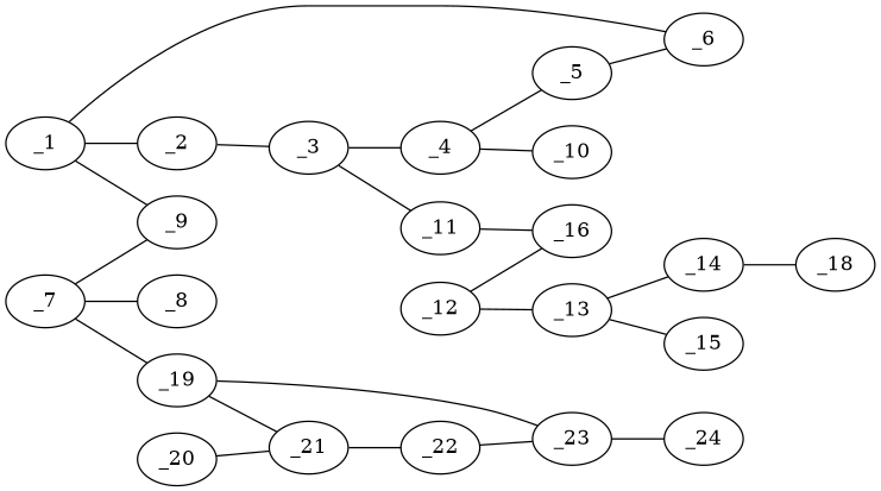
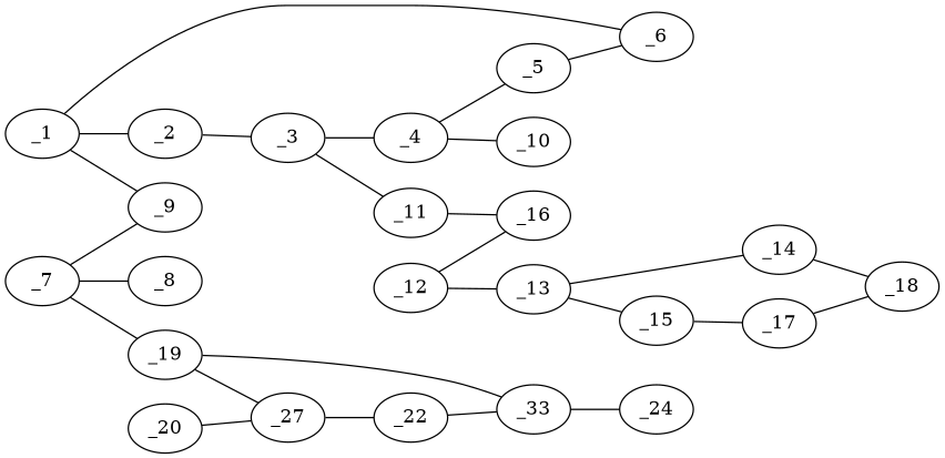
  graph {
    rankdir=LR
    node [charge=0 chem=1 symbol="C  " x=4.5981 y=-0.25]
    edge [valence=1]
    _2
    _1 [y=-1.25]
    _6 [x=3.732 y=-1.75]
    _9 [chem=4 symbol="N  " x=5.4641 y=-1.75]
    _3 [x=3.7321 y=0.25]
    _4 [x=2.866]
    _11 [x=3.7321 y=1.25]
    _5 [x=2.866 y=-1.25]
    _10 [chem=7 symbol="Cl " x=2 y=0.25]
    _16 [chem=4 symbol="N  " y=1.75]
    _7 [x=5.4641 y=-2.75]
    _8 [chem=5 symbol="S  " y=-3.25]
    _19 [x=6.3301 y=-3.25]
-   _23 [x=7.2437 y=-2.8433]
-   _21 [x=7.4128 y=-4.4524]
+   _23 [x=7.2437 y=-2.8433 label=_33]
+   _21 [x=7.4128 y=-4.4524 label=_27]
    _20 [x=6.4346 y=-4.2445]
    _24 [x=7.4516 y=-1.8651]
    _12 [chem=2 symbol="O  " y=2.75]
    _13 [x=5.4641 y=3.25]
    _14 [x=6.3777 y=2.8433]
    _15 [x=5.5686 y=4.2445]
    _18 [x=7.0468 y=3.5864]
+   _17 [x=6.5468 y=4.4524]
    _22 [chem=2 symbol="O  " x=7.9128 y=-3.5864]
    _2 -- _3 [valence=2]
    _1 -- _2
    _1 -- _6 [valence=2]
    _1 -- _9
    _3 -- _4
    _3 -- _11
    _4 -- _5 [valence=2]
    _4 -- _10
    _11 -- _16 [valence=2]
    _5 -- _6
    _7 -- _9
    _7 -- _8 [valence=2]
    _7 -- _19
    _19 -- _23 [valence=2]
    _19 -- _21
    _23 -- _24
    _21 -- _22
    _20 -- _21 [valence=2]
    _12 -- _16
    _12 -- _13
    _13 -- _14
    _13 -- _15
    _14 -- _18
+   _15 -- _17
+   _17 -- _18
    _22 -- _23
  }
